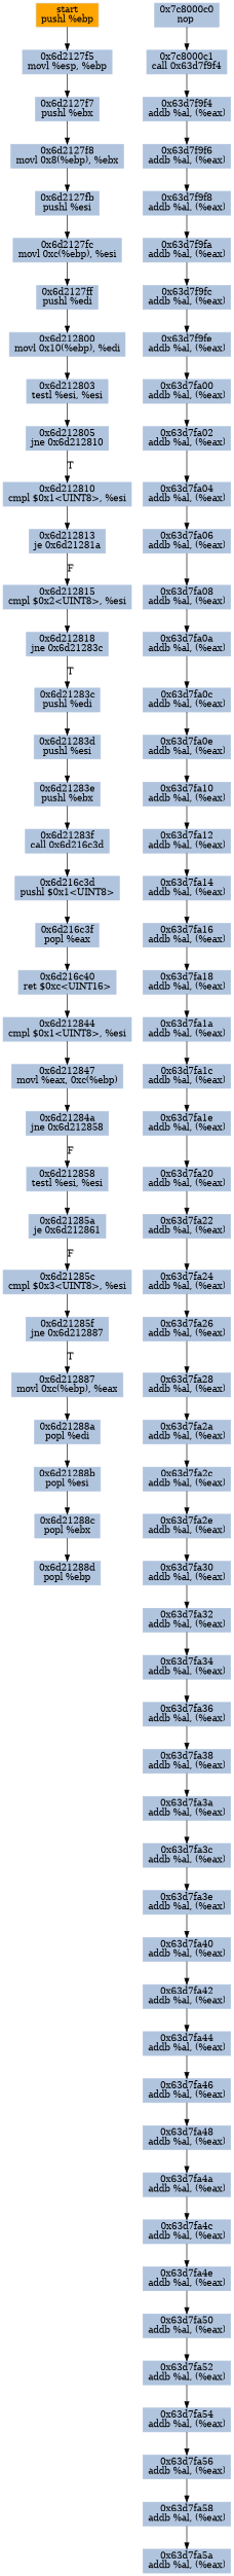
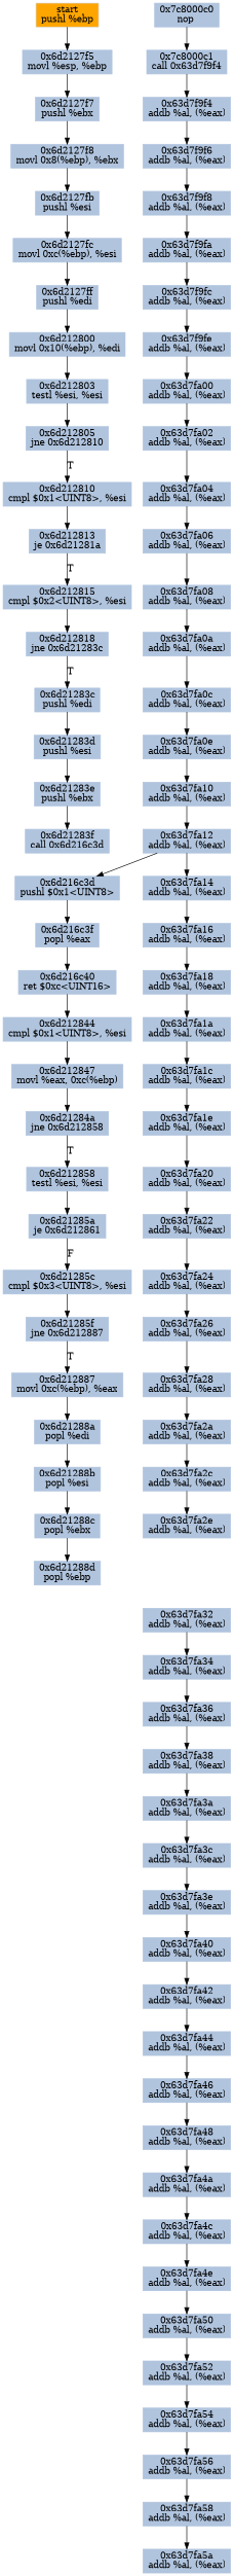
  digraph {
    node [color=lightsteelblue fillcolor=lightsteelblue shape=rectangle style=filled]
    edge [color="#000000"]
    n1 [color=lightgrey fillcolor=orange label="start\npushl %ebp"]
    n2 [label="0x6d2127f5\nmovl %esp, %ebp"]
    n3 [label="0x6d2127f7\npushl %ebx"]
    n4 [label="0x6d2127f8\nmovl 0x8(%ebp), %ebx"]
    n5 [label="0x6d2127fb\npushl %esi"]
    n6 [label="0x6d2127fc\nmovl 0xc(%ebp), %esi"]
    n7 [label="0x6d2127ff\npushl %edi"]
    n8 [label="0x6d212800\nmovl 0x10(%ebp), %edi"]
    n9 [label="0x6d212803\ntestl %esi, %esi"]
    n10 [label="0x6d212805\njne 0x6d212810"]
    n11 [label="0x6d212810\ncmpl $0x1<UINT8>, %esi"]
    n12 [label="0x6d212813\nje 0x6d21281a"]
    n13 [label="0x6d212815\ncmpl $0x2<UINT8>, %esi"]
    n14 [label="0x6d212818\njne 0x6d21283c"]
    n15 [label="0x6d21283c\npushl %edi"]
    n16 [label="0x6d21283d\npushl %esi"]
    n17 [label="0x6d21283e\npushl %ebx"]
    n18 [label="0x6d21283f\ncall 0x6d216c3d"]
    n19 [label="0x6d216c3d\npushl $0x1<UINT8>"]
    n20 [label="0x6d216c3f\npopl %eax"]
    n21 [label="0x6d216c40\nret $0xc<UINT16>"]
    n22 [label="0x6d212844\ncmpl $0x1<UINT8>, %esi"]
    n23 [label="0x6d212847\nmovl %eax, 0xc(%ebp)"]
    n24 [label="0x6d21284a\njne 0x6d212858"]
    n25 [label="0x6d212858\ntestl %esi, %esi"]
    n26 [label="0x6d21285a\nje 0x6d212861"]
    n27 [label="0x6d21285c\ncmpl $0x3<UINT8>, %esi"]
    n28 [label="0x6d21285f\njne 0x6d212887"]
    n29 [label="0x6d212887\nmovl 0xc(%ebp), %eax"]
    n30 [label="0x6d21288a\npopl %edi"]
    n31 [label="0x6d21288b\npopl %esi"]
    n32 [label="0x6d21288c\npopl %ebx"]
    n33 [label="0x6d21288d\npopl %ebp"]
    n34 [label="0x7c8000c0\nnop "]
    n35 [label="0x7c8000c1\ncall 0x63d7f9f4"]
    n36 [label="0x63d7f9f4\naddb %al, (%eax)"]
    n37 [label="0x63d7f9f6\naddb %al, (%eax)"]
    n38 [label="0x63d7f9f8\naddb %al, (%eax)"]
    n39 [label="0x63d7f9fa\naddb %al, (%eax)"]
    n40 [label="0x63d7f9fc\naddb %al, (%eax)"]
    n41 [label="0x63d7f9fe\naddb %al, (%eax)"]
    n42 [label="0x63d7fa00\naddb %al, (%eax)"]
    n43 [label="0x63d7fa02\naddb %al, (%eax)"]
    n44 [label="0x63d7fa04\naddb %al, (%eax)"]
    n45 [label="0x63d7fa06\naddb %al, (%eax)"]
    n46 [label="0x63d7fa08\naddb %al, (%eax)"]
    n47 [label="0x63d7fa0a\naddb %al, (%eax)"]
    n48 [label="0x63d7fa0c\naddb %al, (%eax)"]
    n49 [label="0x63d7fa0e\naddb %al, (%eax)"]
    n50 [label="0x63d7fa10\naddb %al, (%eax)"]
    n51 [label="0x63d7fa12\naddb %al, (%eax)"]
    n52 [label="0x63d7fa14\naddb %al, (%eax)"]
    n53 [label="0x63d7fa16\naddb %al, (%eax)"]
    n54 [label="0x63d7fa18\naddb %al, (%eax)"]
    n55 [label="0x63d7fa1a\naddb %al, (%eax)"]
    n56 [label="0x63d7fa1c\naddb %al, (%eax)"]
    n57 [label="0x63d7fa1e\naddb %al, (%eax)"]
    n58 [label="0x63d7fa20\naddb %al, (%eax)"]
    n59 [label="0x63d7fa22\naddb %al, (%eax)"]
    n60 [label="0x63d7fa24\naddb %al, (%eax)"]
    n61 [label="0x63d7fa26\naddb %al, (%eax)"]
    n62 [label="0x63d7fa28\naddb %al, (%eax)"]
    n63 [label="0x63d7fa2a\naddb %al, (%eax)"]
    n64 [label="0x63d7fa2c\naddb %al, (%eax)"]
    n65 [label="0x63d7fa2e\naddb %al, (%eax)"]
-   n66 [label="0x63d7fa30\naddb %al, (%eax)"]
    n67 [label="0x63d7fa32\naddb %al, (%eax)"]
    n68 [label="0x63d7fa34\naddb %al, (%eax)"]
    n69 [label="0x63d7fa36\naddb %al, (%eax)"]
    n70 [label="0x63d7fa38\naddb %al, (%eax)"]
    n71 [label="0x63d7fa3a\naddb %al, (%eax)"]
    n72 [label="0x63d7fa3c\naddb %al, (%eax)"]
    n73 [label="0x63d7fa3e\naddb %al, (%eax)"]
    n74 [label="0x63d7fa40\naddb %al, (%eax)"]
    n75 [label="0x63d7fa42\naddb %al, (%eax)"]
    n76 [label="0x63d7fa44\naddb %al, (%eax)"]
    n77 [label="0x63d7fa46\naddb %al, (%eax)"]
    n78 [label="0x63d7fa48\naddb %al, (%eax)"]
    n79 [label="0x63d7fa4a\naddb %al, (%eax)"]
    n80 [label="0x63d7fa4c\naddb %al, (%eax)"]
    n81 [label="0x63d7fa4e\naddb %al, (%eax)"]
    n82 [label="0x63d7fa50\naddb %al, (%eax)"]
    n83 [label="0x63d7fa52\naddb %al, (%eax)"]
    n84 [label="0x63d7fa54\naddb %al, (%eax)"]
    n85 [label="0x63d7fa56\naddb %al, (%eax)"]
    n86 [label="0x63d7fa58\naddb %al, (%eax)"]
    n87 [label="0x63d7fa5a\naddb %al, (%eax)"]
    n1 -> n2
    n2 -> n3
    n3 -> n4
    n4 -> n5
    n5 -> n6
    n6 -> n7
    n7 -> n8
    n8 -> n9
    n9 -> n10
    n10 -> n11 [label=T]
    n11 -> n12
-   n12 -> n13 [label=F]
+   n12 -> n13 [label=T]
    n13 -> n14
    n14 -> n15 [label=T]
    n15 -> n16
    n16 -> n17
    n17 -> n18
-   n18 -> n19
+   n51 -> n19
    n19 -> n20
    n20 -> n21
    n21 -> n22
    n22 -> n23
    n23 -> n24
-   n24 -> n25 [label=F]
+   n24 -> n25 [label=T]
    n25 -> n26
    n26 -> n27 [label=F]
    n27 -> n28
    n28 -> n29 [label=T]
    n29 -> n30
    n30 -> n31
    n31 -> n32
    n32 -> n33
    n34 -> n35
    n35 -> n36
    n36 -> n37
    n37 -> n38
    n38 -> n39
    n39 -> n40
    n40 -> n41
    n41 -> n42
    n42 -> n43
    n43 -> n44
    n44 -> n45
    n45 -> n46
    n46 -> n47
    n47 -> n48
    n48 -> n49
    n49 -> n50
    n50 -> n51
    n51 -> n52
    n52 -> n53
    n53 -> n54
    n54 -> n55
    n55 -> n56
    n56 -> n57
    n57 -> n58
    n58 -> n59
    n59 -> n60
    n60 -> n61
    n61 -> n62
    n62 -> n63
    n63 -> n64
    n64 -> n65
-   n65 -> n66
-   n66 -> n67
    n67 -> n68
    n68 -> n69
    n69 -> n70
    n70 -> n71
    n71 -> n72
    n72 -> n73
    n73 -> n74
    n74 -> n75
    n75 -> n76
    n76 -> n77
    n77 -> n78
    n78 -> n79
    n79 -> n80
    n80 -> n81
    n81 -> n82
    n82 -> n83
    n83 -> n84
    n84 -> n85
    n85 -> n86
    n86 -> n87
  }
